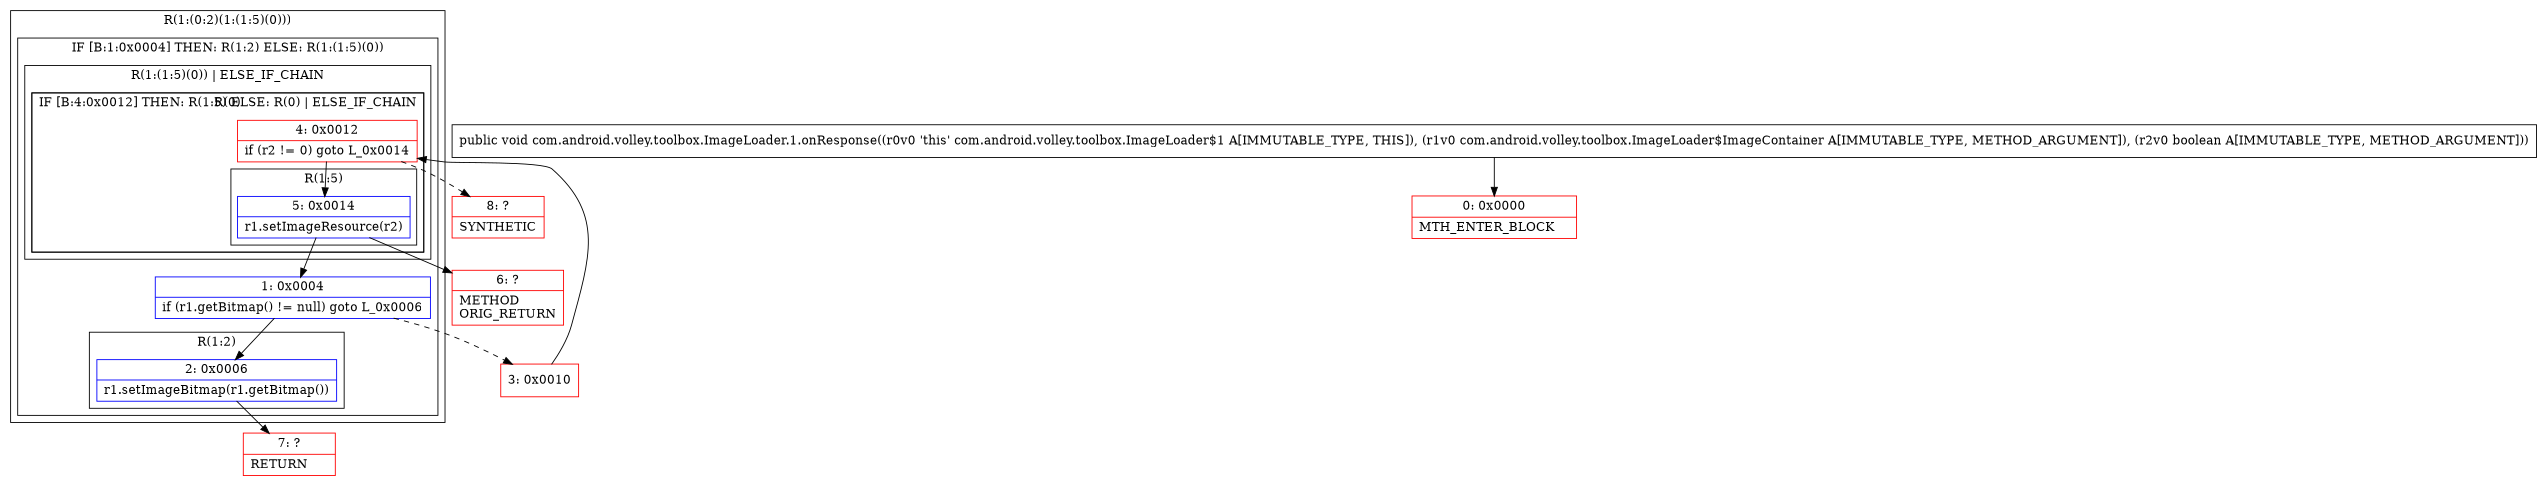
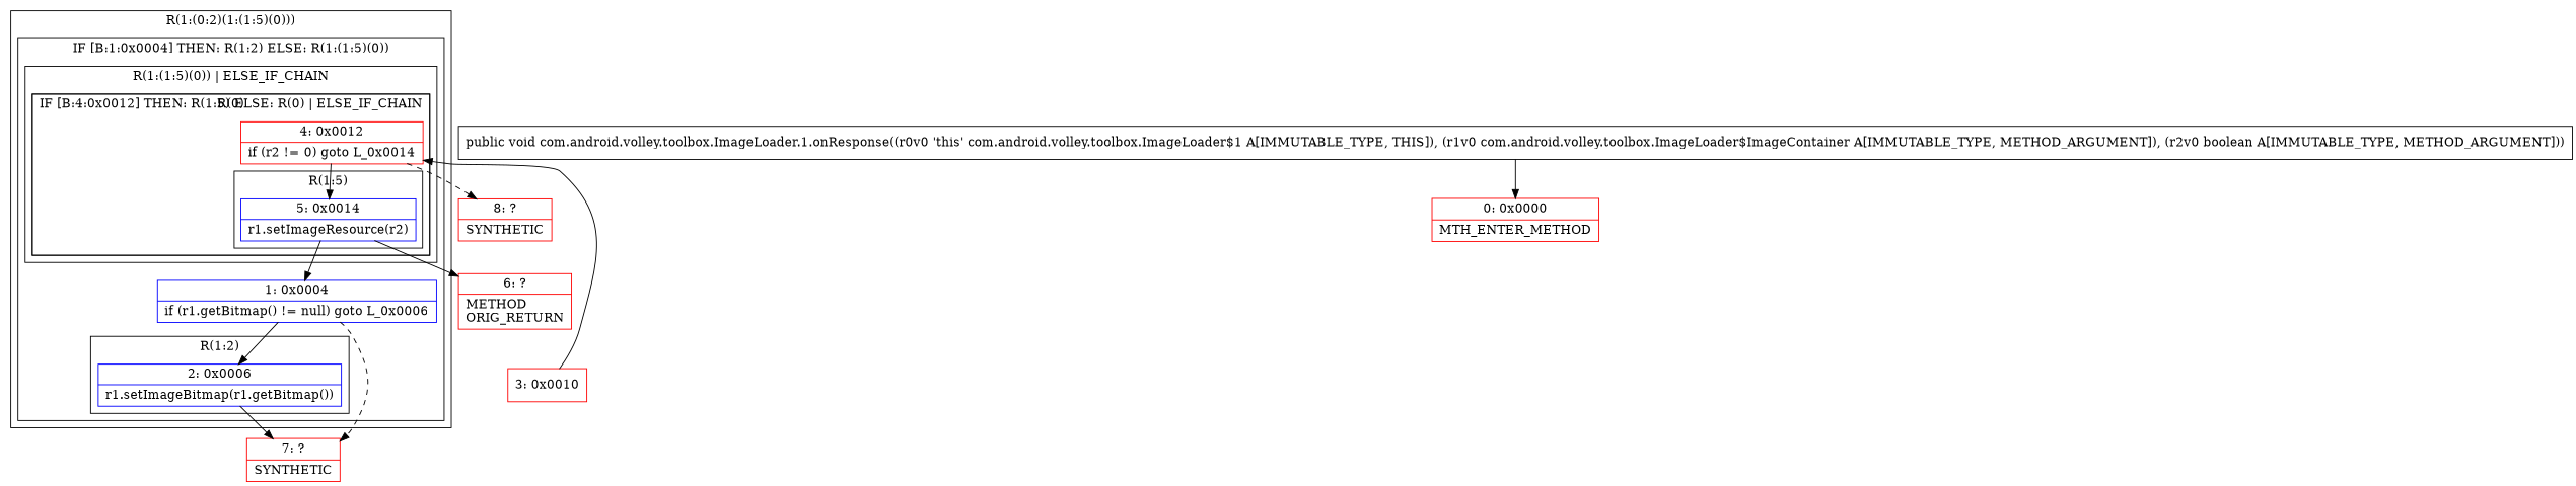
  digraph {
    node [color=red shape=record]
    n1 [color=blue label="{2\:\ 0x0006|r1.setImageBitmap(r1.getBitmap())\l}"]
    n2 [color=blue label="{5\:\ 0x0014|r1.setImageResource(r2)\l}"]
    n3 [label="{4\:\ 0x0012|if (r2 != 0) goto L_0x0014\l}"]
    n4 [color=blue label="{1\:\ 0x0004|if (r1.getBitmap() != null) goto L_0x0006\l}"]
-   n5 [label="{7\:\ ?|RETURN\l}"]
+   n5 [label="{7\:\ ?|SYNTHETIC\l}"]
    n6 [label="{6\:\ ?|METHOD\lORIG_RETURN\l}"]
    n7 [label="{8\:\ ?|SYNTHETIC\l}"]
    n8 [label="{3\:\ 0x0010}"]
-   n9 [label="{0\:\ 0x0000|MTH_ENTER_BLOCK\l}"]
+   n9 [label="{0\:\ 0x0000|MTH_ENTER_METHOD\l}"]
    n10 [label="{public void com.android.volley.toolbox.ImageLoader.1.onResponse((r0v0 'this' com.android.volley.toolbox.ImageLoader$1 A[IMMUTABLE_TYPE, THIS]), (r1v0 com.android.volley.toolbox.ImageLoader$ImageContainer A[IMMUTABLE_TYPE, METHOD_ARGUMENT]), (r2v0 boolean A[IMMUTABLE_TYPE, METHOD_ARGUMENT])) }" color=""]
    subgraph cluster_1 {
      label="R(1:(0:2)(1:(1:5)(0)))"
      subgraph cluster_2 {
        label="IF [B:1:0x0004] THEN: R(1:2) ELSE: R(1:(1:5)(0))"
        n4
        subgraph cluster_3 {
          label="R(1:2)"
          n1
        }
        subgraph cluster_4 {
          label="R(1:(1:5)(0)) | ELSE_IF_CHAIN\l"
          subgraph cluster_5 {
            label="IF [B:4:0x0012] THEN: R(1:5) ELSE: R(0) | ELSE_IF_CHAIN\l"
            n3
            subgraph cluster_6 {
              label="R(1:5)"
              n2
            }
            subgraph cluster_7 {
              label="R(0)"
            }
          }
        }
      }
    }
    n1 -> n5
    n2 -> n4
    n2 -> n6
    n3 -> n2
    n3 -> n7 [style=dashed]
    n4 -> n1
-   n4 -> n8 [style=dashed]
+   n4 -> n5 [style=dashed]
    n8 -> n3
    n10 -> n9
  }
